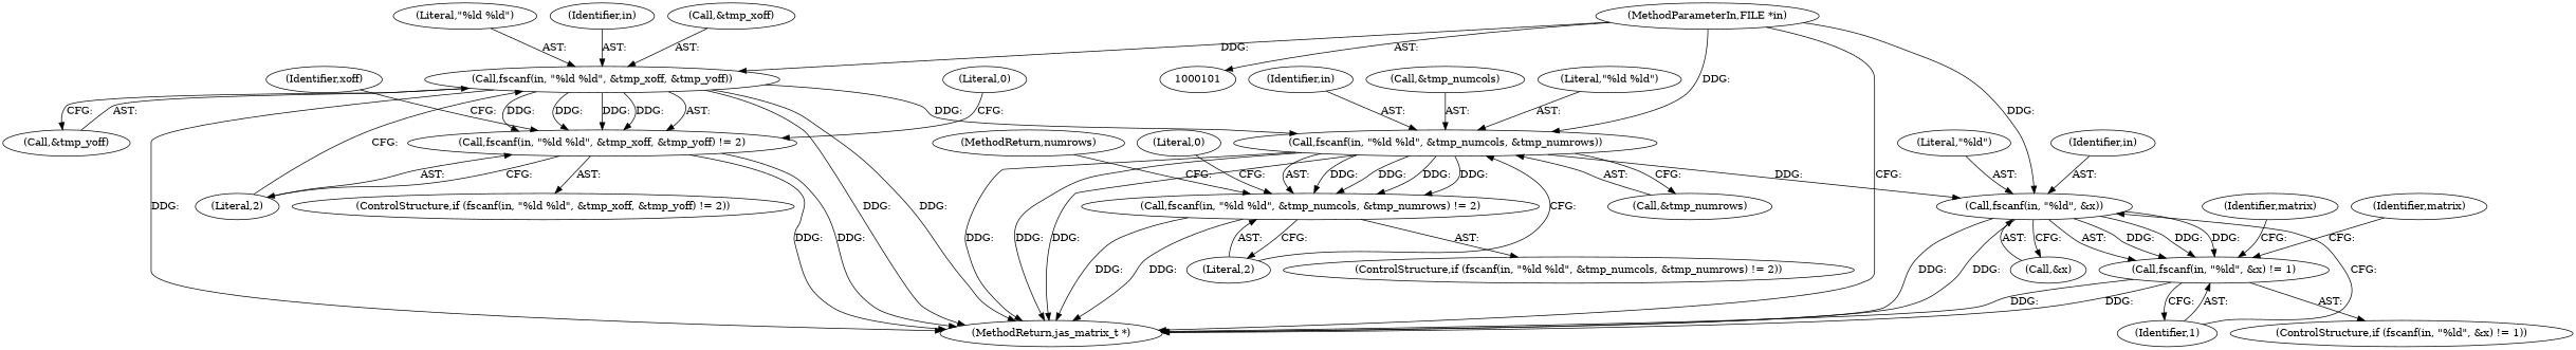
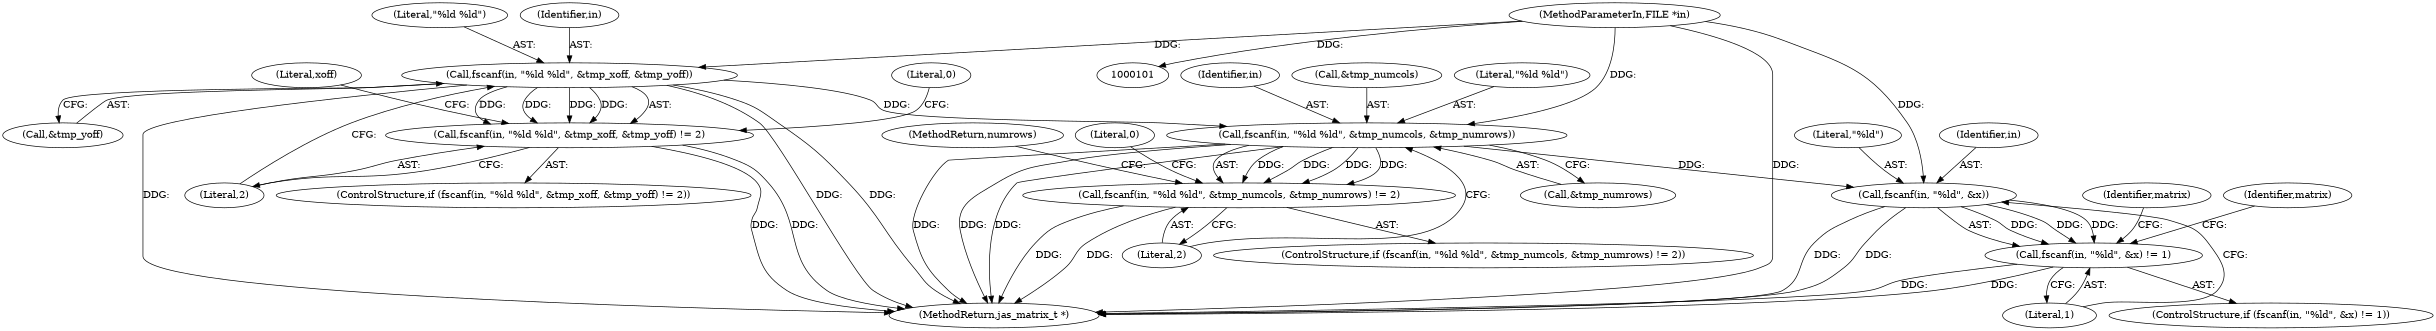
  digraph {
    n1 [label="(Call,fscanf(in, \"%ld %ld\", &tmp_xoff, &tmp_yoff))"]
    n2 [label="(Call,fscanf(in, \"%ld %ld\", &tmp_xoff, &tmp_yoff) != 2)"]
    n3 [label="(Call,fscanf(in, \"%ld %ld\", &tmp_numcols, &tmp_numrows))"]
    n4 [label="(MethodReturn,jas_matrix_t *)"]
    n5 [label="(Call,&tmp_yoff)"]
    n6 [label="(ControlStructure,if (fscanf(in, \"%ld %ld\", &tmp_xoff, &tmp_yoff) != 2))"]
    n7 [label="(Literal,2)"]
    n8 [label="(Call,fscanf(in, \"%ld\", &x))"]
    n9 [label="(Call,fscanf(in, \"%ld %ld\", &tmp_numcols, &tmp_numrows) != 2)"]
    n10 [label="(Call,&tmp_numrows)"]
    n11 [label="(MethodParameterIn,FILE *in)"]
    1000101
    n13 [label="(Call,fscanf(in, \"%ld\", &x) != 1)"]
-   n14 [label="(Call,&x)"]
    n15 [label="(Literal,2)"]
    n16 [label="(ControlStructure,if (fscanf(in, \"%ld %ld\", &tmp_numcols, &tmp_numrows) != 2))"]
    n17 [label="(ControlStructure,if (fscanf(in, \"%ld\", &x) != 1))"]
-   n18 [label="(Identifier,1)"]
-   n19 [label="(Identifier,xoff)"]
+   n18 [label="(Literal,1)"]
+   n19 [label="(Literal,xoff)"]
    n20 [label="(Identifier,in)"]
    n21 [label="(Literal,\"%ld %ld\")"]
    n22 [label="(Identifier,in)"]
    n23 [label="(Call,&tmp_numcols)"]
    n24 [label="(Identifier,in)"]
    n25 [label="(Literal,0)"]
    n26 [label="(Literal,\"%ld\")"]
    n27 [label="(Literal,0)"]
    n28 [label="(MethodReturn,numrows)"]
    n29 [label="(Identifier,matrix)"]
    n30 [label="(Identifier,matrix)"]
    n31 [label="(Literal,\"%ld %ld\")"]
-   n32 [label="(Call,&tmp_xoff)"]
    n1 -> n2 [label="AST: "]
    n1 -> n2 [label="DDG: "]
    n1 -> n2 [label="DDG: "]
    n1 -> n2 [label="DDG: "]
    n1 -> n2 [label="DDG: "]
    n1 -> n3 [label="DDG: "]
    n1 -> n4 [label="DDG: "]
    n1 -> n4 [label="DDG: "]
    n1 -> n4 [label="DDG: "]
    n1 -> n5 [label="CFG: "]
    n2 -> n4 [label="DDG: "]
    n2 -> n4 [label="DDG: "]
    n2 -> n6 [label="AST: "]
    n2 -> n7 [label="CFG: "]
    n3 -> n4 [label="DDG: "]
    n3 -> n4 [label="DDG: "]
    n3 -> n4 [label="DDG: "]
    n3 -> n8 [label="DDG: "]
    n3 -> n9 [label="AST: "]
    n3 -> n9 [label="DDG: "]
    n3 -> n9 [label="DDG: "]
    n3 -> n9 [label="DDG: "]
    n3 -> n9 [label="DDG: "]
    n3 -> n10 [label="CFG: "]
    n5 -> n1 [label="AST: "]
    n7 -> n1 [label="CFG: "]
    n7 -> n2 [label="AST: "]
    n8 -> n4 [label="DDG: "]
    n8 -> n4 [label="DDG: "]
    n8 -> n13 [label="AST: "]
    n8 -> n13 [label="DDG: "]
    n8 -> n13 [label="DDG: "]
    n8 -> n13 [label="DDG: "]
-   n8 -> n14 [label="CFG: "]
    n9 -> n4 [label="DDG: "]
    n9 -> n4 [label="DDG: "]
    n9 -> n15 [label="CFG: "]
    n9 -> n16 [label="AST: "]
    n10 -> n3 [label="AST: "]
    n11 -> n1 [label="DDG: "]
    n11 -> n3 [label="DDG: "]
-   n11 -> n4 [label="CFG: "]
+   n11 -> n4 [label="DDG: "]
    n11 -> n8 [label="DDG: "]
-   n11 -> 1000101 [label="AST: "]
+   n11 -> 1000101 [label="DDG: "]
    n13 -> n4 [label="DDG: "]
    n13 -> n4 [label="DDG: "]
    n13 -> n17 [label="AST: "]
    n13 -> n18 [label="CFG: "]
-   n14 -> n8 [label="AST: "]
    n15 -> n3 [label="CFG: "]
    n15 -> n9 [label="AST: "]
    n18 -> n8 [label="CFG: "]
    n18 -> n13 [label="AST: "]
    n19 -> n2 [label="CFG: "]
    n20 -> n3 [label="AST: "]
    n21 -> n1 [label="AST: "]
    n22 -> n1 [label="AST: "]
    n23 -> n3 [label="AST: "]
    n24 -> n8 [label="AST: "]
    n25 -> n9 [label="CFG: "]
    n26 -> n8 [label="AST: "]
    n27 -> n2 [label="CFG: "]
    n28 -> n9 [label="CFG: "]
    n29 -> n13 [label="CFG: "]
    n30 -> n13 [label="CFG: "]
    n31 -> n3 [label="AST: "]
-   n32 -> n1 [label="AST: "]
  }
